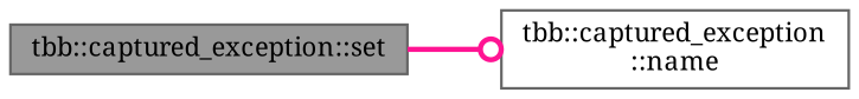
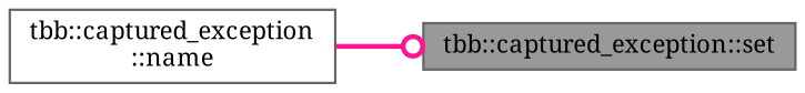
  digraph {
    rankdir=LR
    fontname="Noto Serif"
    node [fontname="Noto Serif" fontsize=10 shape=box style=filled]
    n1 [color=gray40 fillcolor=grey60 fontcolor=black height=0.2 label="tbb::captured_exception::set" width=0.4]
    n2 [color=grey40 fillcolor=white height=0.2 label="tbb::captured_exception\l::name" width=0.4]
-   n1 -> n2 [color=deeppink fontname="Noto Serif" fontsize=10 labelfontname=Helvetica labelfontsize=10 style=bold arrowhead=odot]
+   n2 -> n1 [color=deeppink fontname="Noto Serif" fontsize=10 labelfontname=Helvetica labelfontsize=10 style=bold arrowhead=odot]
  }
